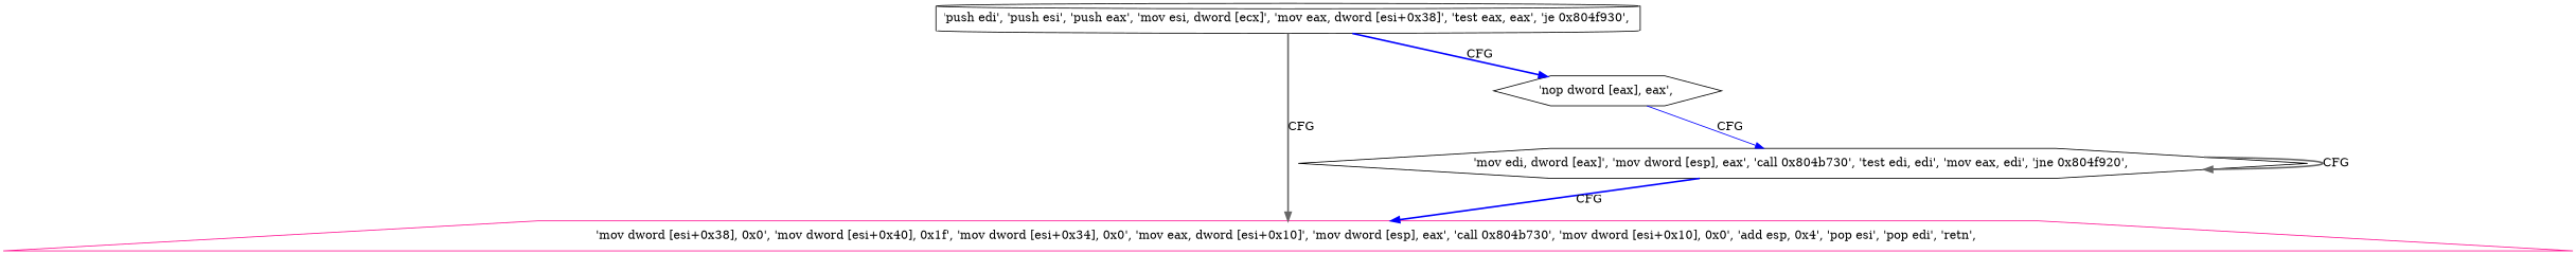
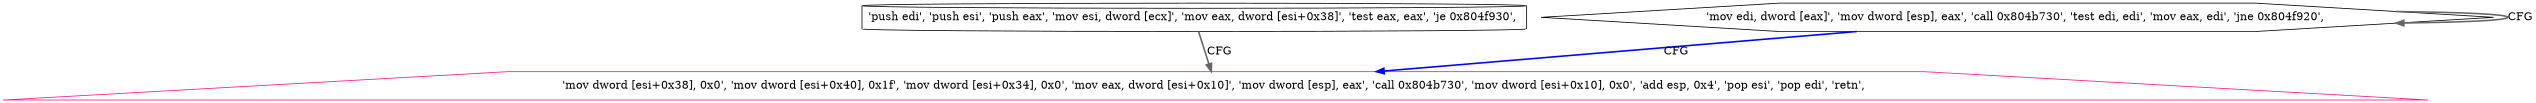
  digraph {
    node [color=black shape=hexagon]
    edge [color=blue style=bold]
    n1 [label="'push edi', 'push esi', 'push eax', 'mov esi, dword [ecx]', 'mov eax, dword [esi+0x38]', 'test eax, eax', 'je 0x804f930', " shape=cylinder]
    n2 [label="'mov dword [esi+0x38], 0x0', 'mov dword [esi+0x40], 0x1f', 'mov dword [esi+0x34], 0x0', 'mov eax, dword [esi+0x10]', 'mov dword [esp], eax', 'call 0x804b730', 'mov dword [esi+0x10], 0x0', 'add esp, 0x4', 'pop esi', 'pop edi', 'retn', " color=deeppink shape=trapezium]
-   n3 [label="'nop dword [eax], eax', "]
    n4 [label="'mov edi, dword [eax]', 'mov dword [esp], eax', 'call 0x804b730', 'test edi, edi', 'mov eax, edi', 'jne 0x804f920', "]
    n1 -> n2 [label=CFG color=gray40]
-   n1 -> n3 [label=CFG]
-   n3 -> n4 [label=CFG style=solid]
    n4 -> n2 [label=CFG]
    n4 -> n4 [label=CFG color=gray40]
  }
